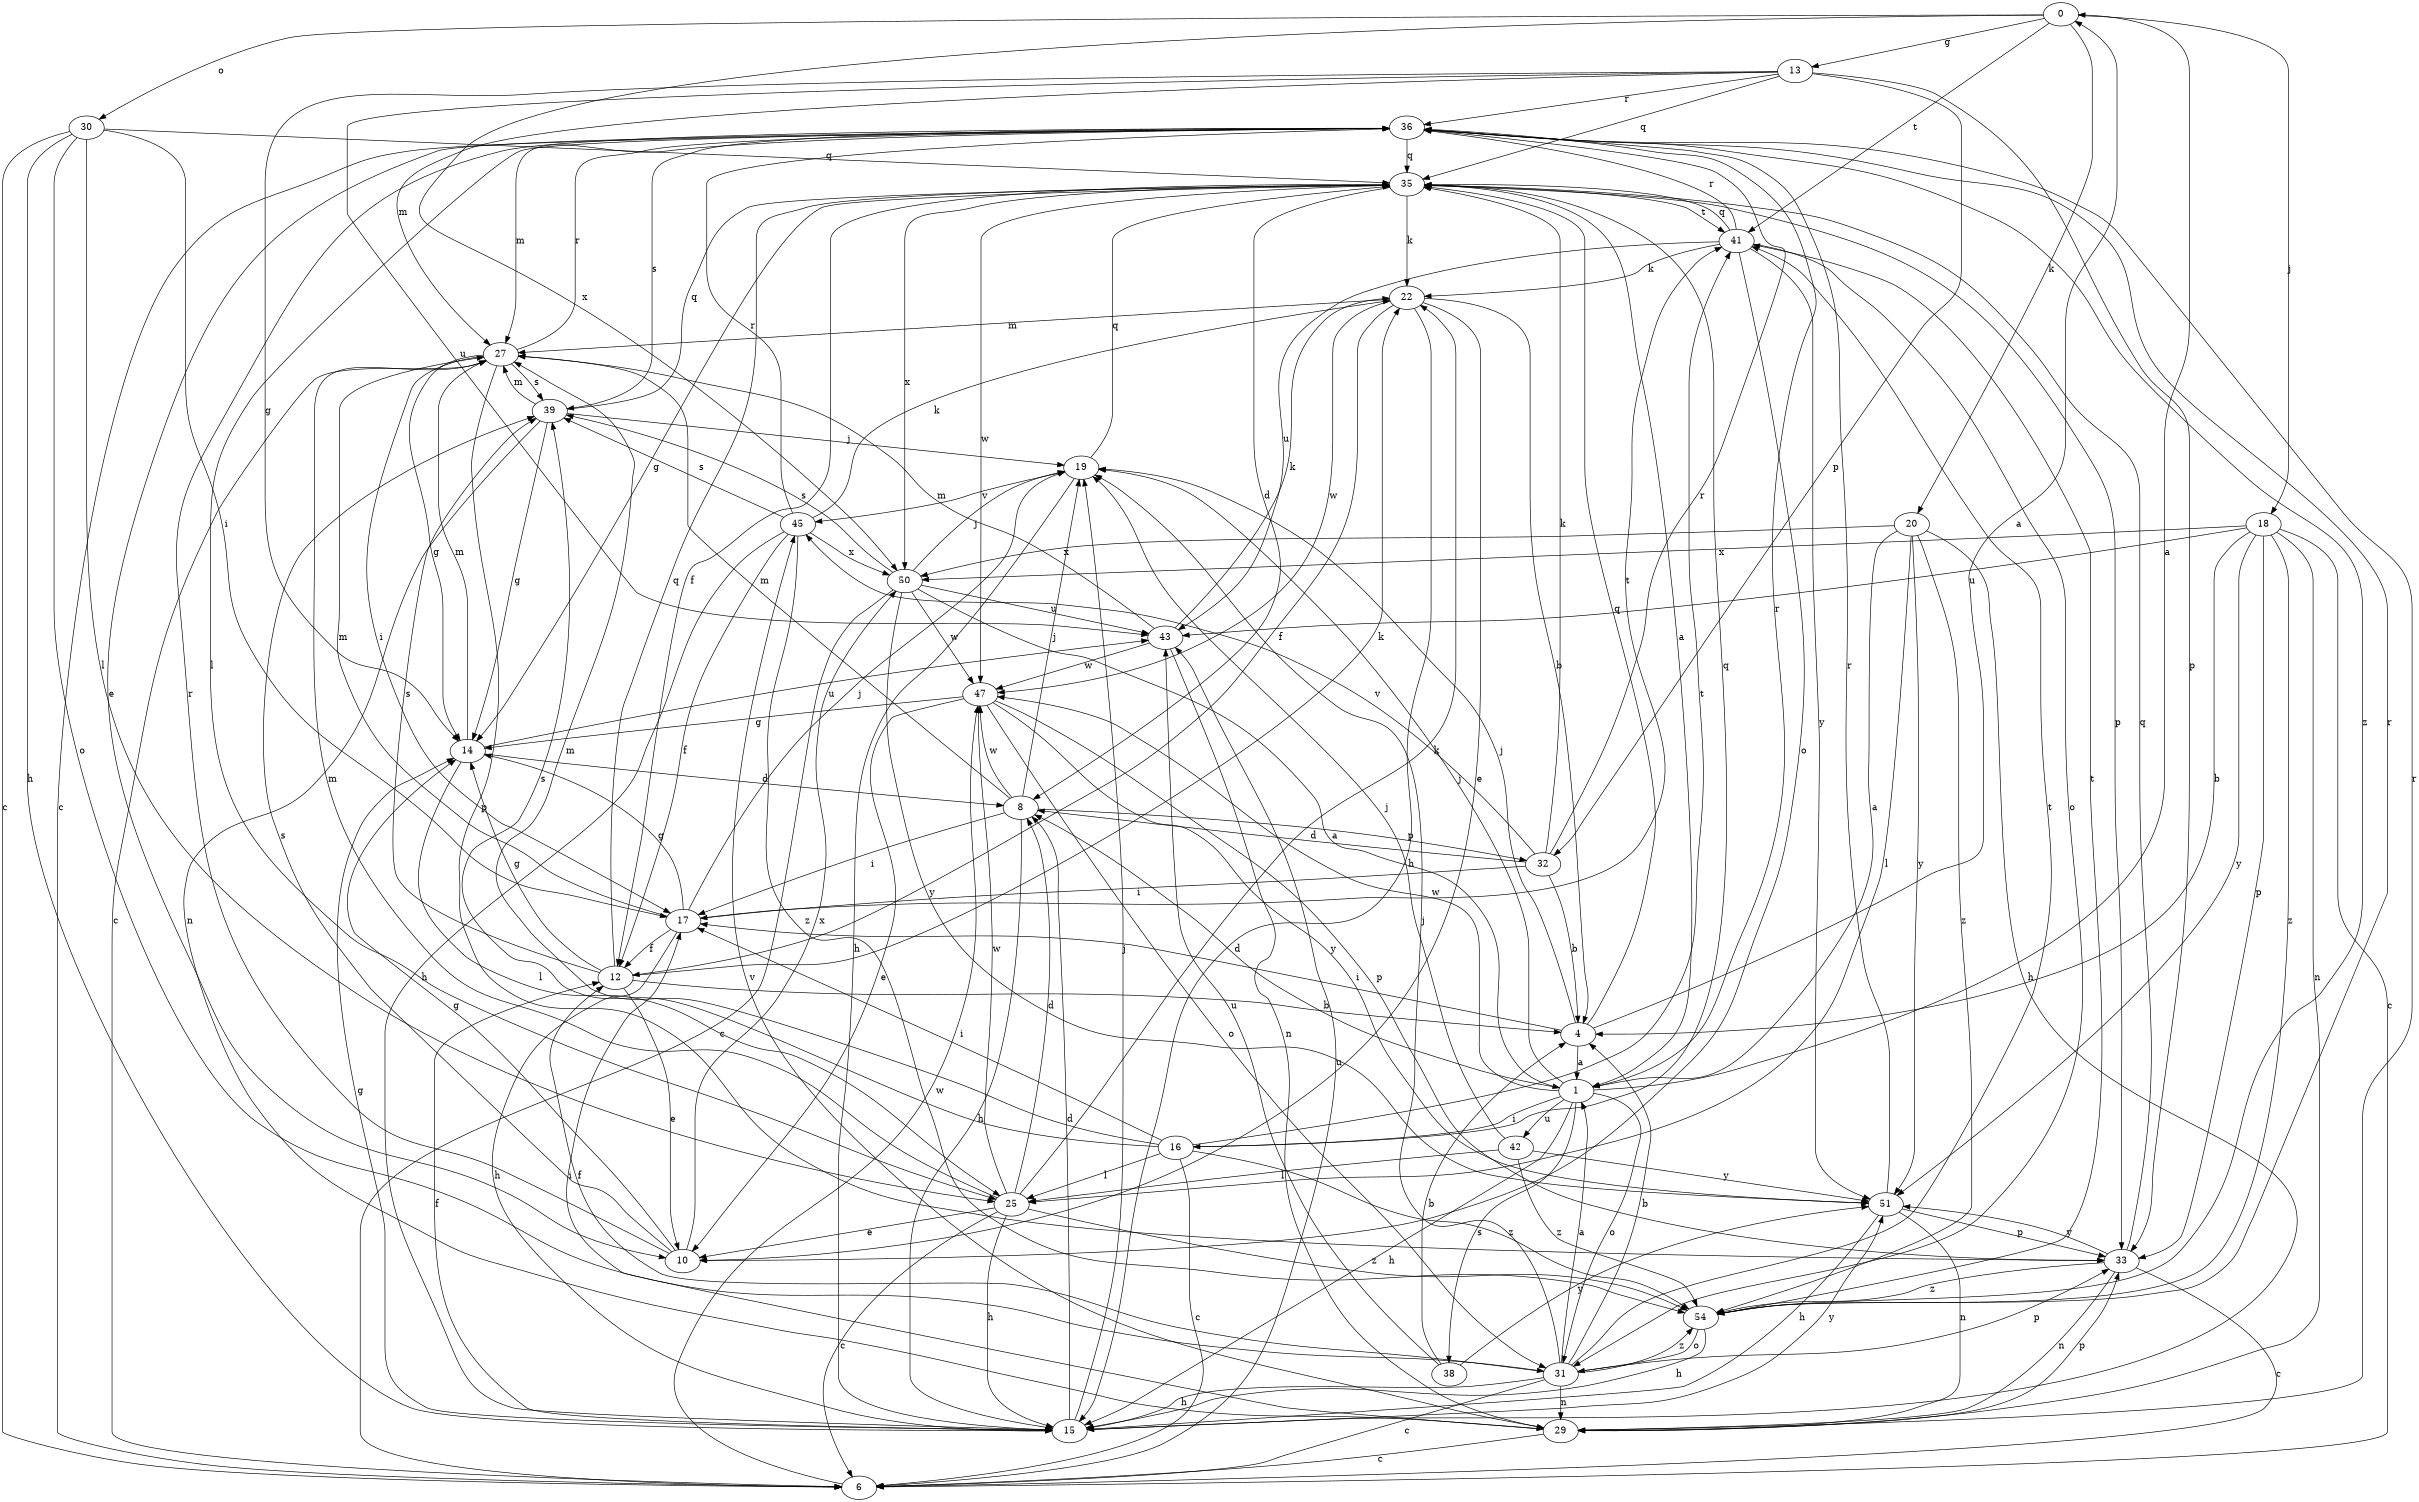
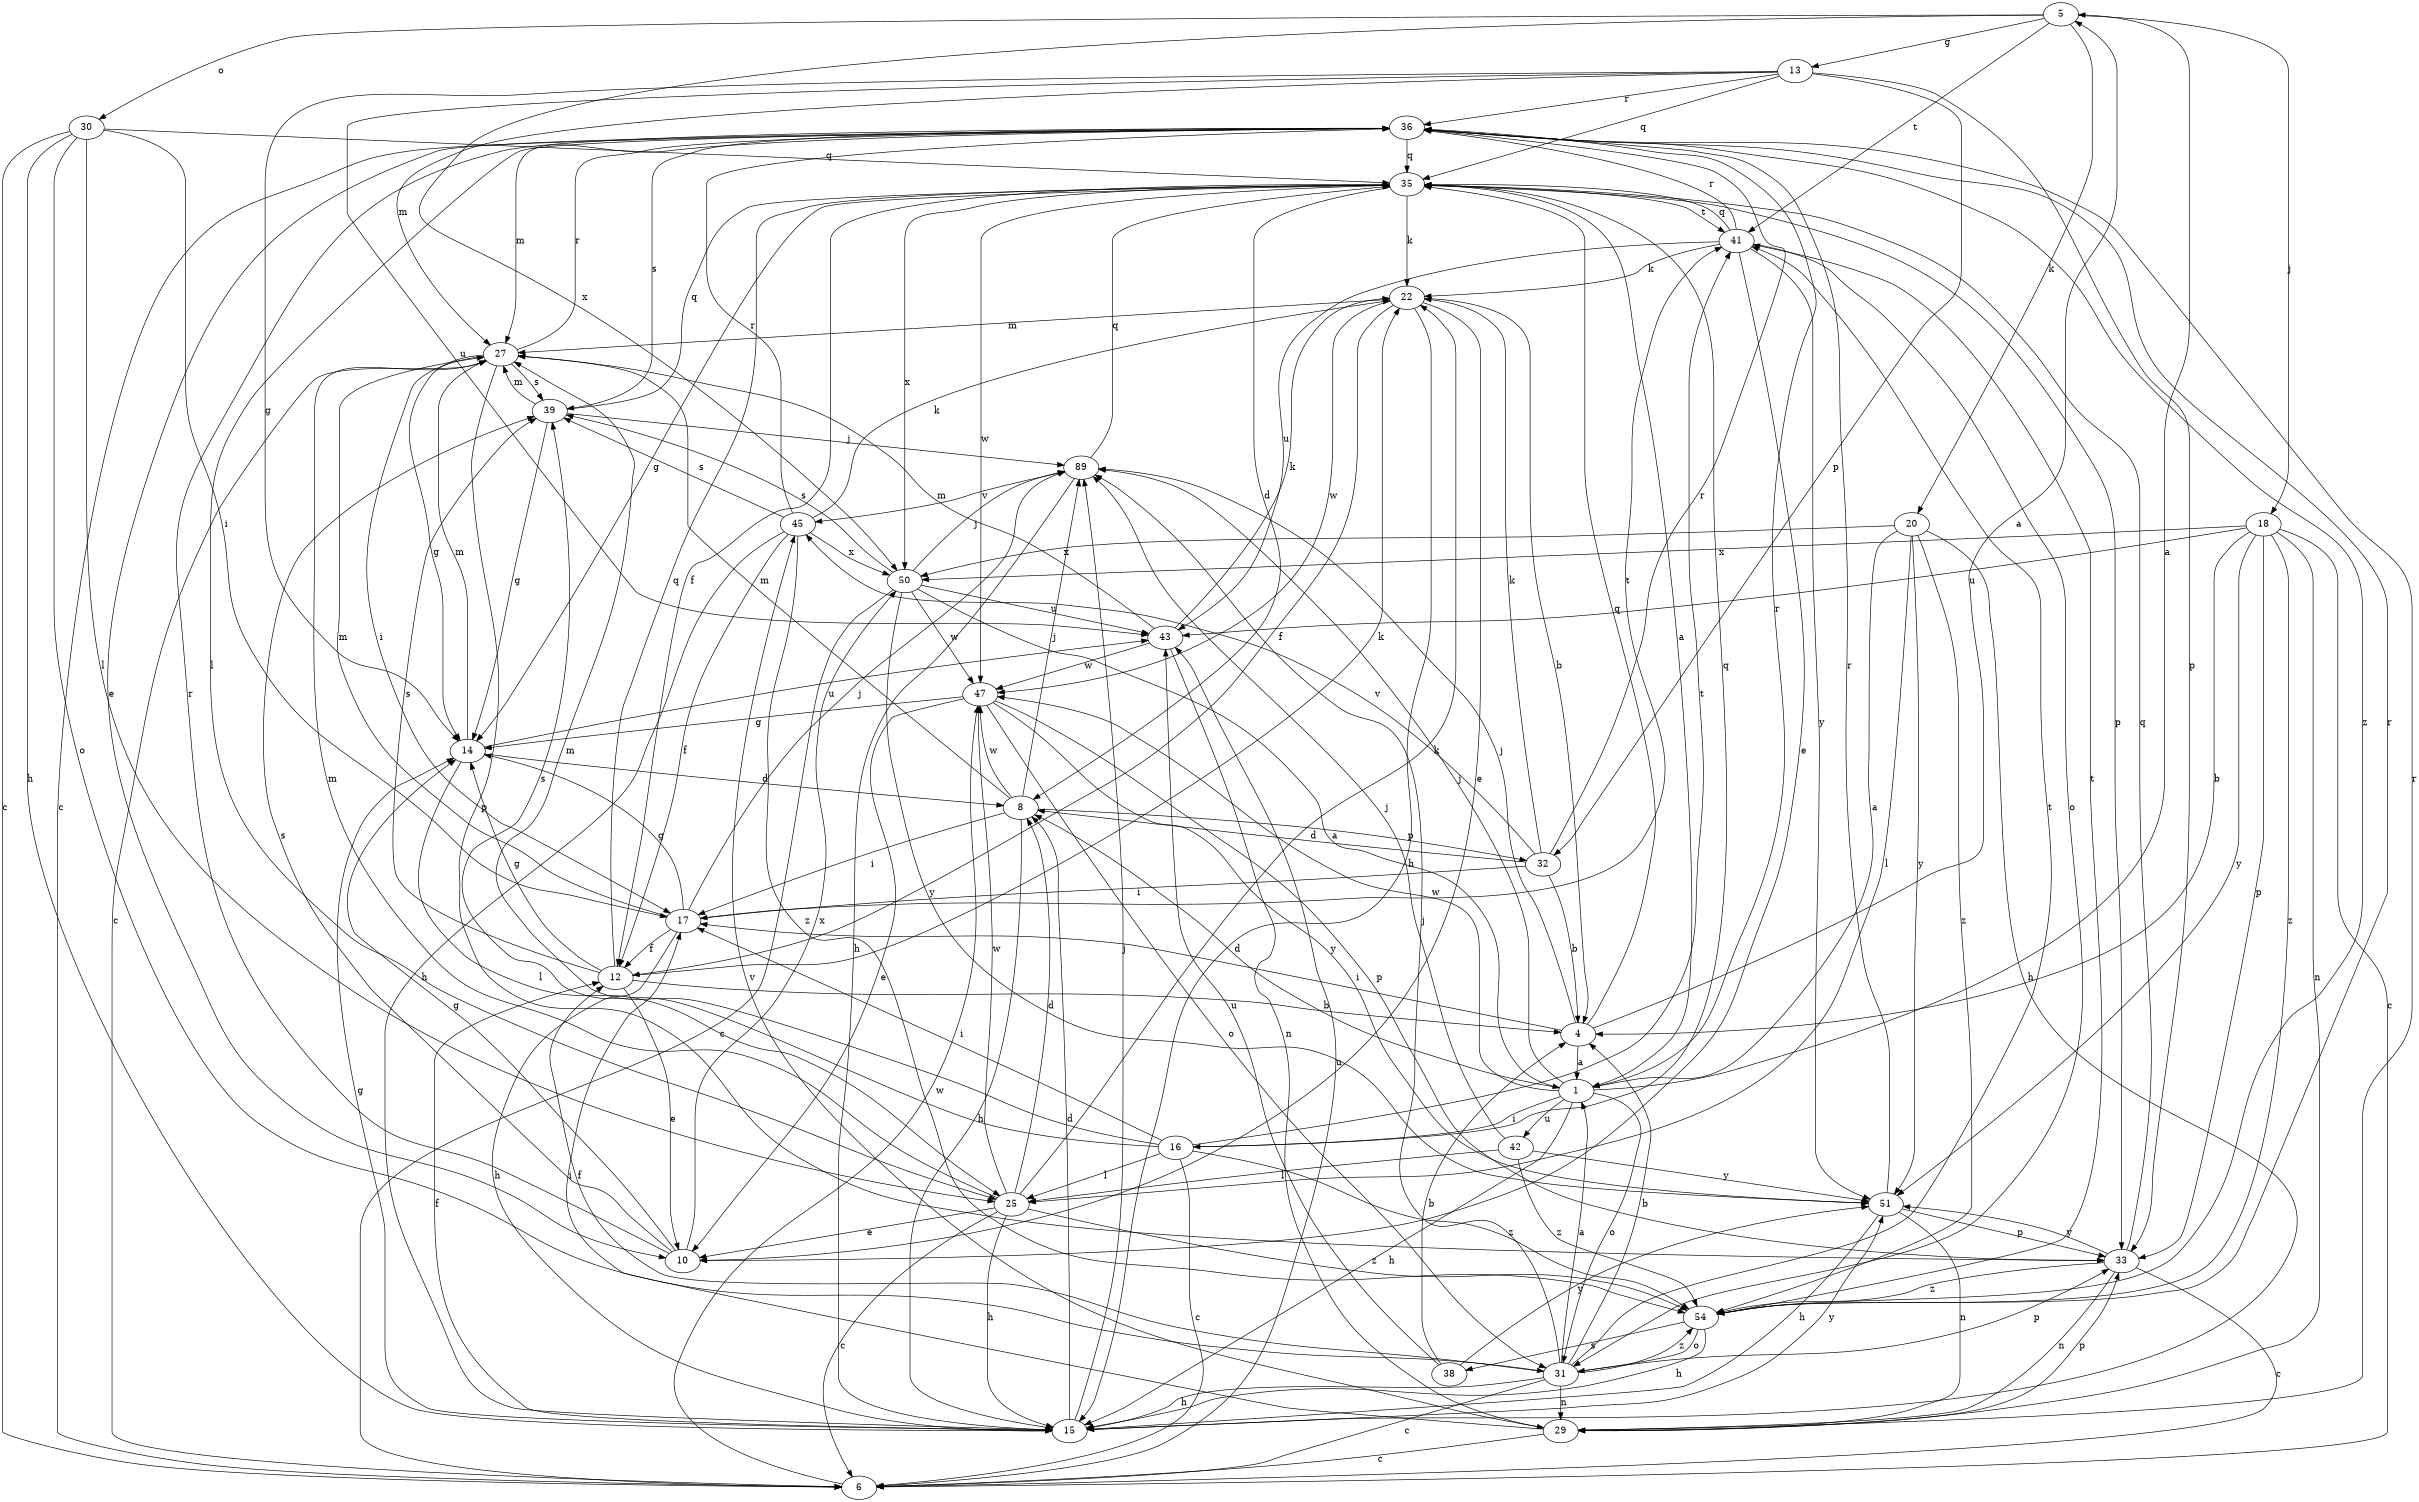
  strict digraph {
-   0
+   0 [label=5]
    13
    18
    20
    30
    41
    50
    36
    35
    43
    27
    32
    14
    33
    51
    4
    6
    54
    29
    1
    15
    25
    31
    17
    10
    22
-   19
+   19 [label=89]
    47
    39
    8
    16
    38
    42
    12
    45
    0 -> 13 [label=g]
    0 -> 18 [label=j]
    0 -> 20 [label=k]
    0 -> 30 [label=o]
    0 -> 41 [label=t]
    0 -> 50 [label=x]
    13 -> 36 [label=r]
    13 -> 35 [label=q]
    13 -> 43 [label=u]
    13 -> 27 [label=m]
    13 -> 32 [label=p]
    13 -> 14 [label=g]
    13 -> 33 [label=p]
    18 -> 50 [label=x]
    18 -> 43 [label=u]
    18 -> 33 [label=p]
    18 -> 51 [label=y]
    18 -> 4 [label=b]
    18 -> 6 [label=c]
    18 -> 54 [label=z]
    18 -> 29 [label=n]
    20 -> 50 [label=x]
    20 -> 51 [label=y]
    20 -> 54 [label=z]
    20 -> 1 [label=a]
    20 -> 15 [label=h]
    20 -> 25 [label=l]
    30 -> 35 [label=q]
    30 -> 6 [label=c]
    30 -> 15 [label=h]
    30 -> 25 [label=l]
    30 -> 31 [label=o]
    30 -> 17 [label=i]
    41 -> 36 [label=r]
    41 -> 35 [label=q]
    41 -> 43 [label=u]
    41 -> 51 [label=y]
    41 -> 31 [label=o]
-   41 -> 10 [label=o]
+   41 -> 10 [label=e]
    41 -> 22 [label=k]
    50 -> 43 [label=u]
    50 -> 51 [label=y]
    50 -> 6 [label=c]
    50 -> 1 [label=a]
    50 -> 19 [label=j]
    50 -> 47 [label=w]
    50 -> 39 [label=s]
    36 -> 35 [label=q]
    36 -> 27 [label=m]
    36 -> 6 [label=c]
    36 -> 54 [label=z]
    36 -> 25 [label=l]
    36 -> 10 [label=e]
    36 -> 39 [label=s]
    35 -> 41 [label=t]
    35 -> 50 [label=x]
    35 -> 14 [label=g]
    35 -> 33 [label=p]
    35 -> 1 [label=a]
    35 -> 22 [label=k]
    35 -> 47 [label=w]
    35 -> 8 [label=d]
    35 -> 12 [label=f]
    43 -> 27 [label=m]
    43 -> 29 [label=n]
    43 -> 22 [label=k]
    43 -> 47 [label=w]
    27 -> 36 [label=r]
    27 -> 14 [label=g]
    27 -> 33 [label=p]
    27 -> 6 [label=c]
    27 -> 17 [label=i]
    27 -> 39 [label=s]
    32 -> 36 [label=r]
    32 -> 4 [label=b]
    32 -> 17 [label=i]
-   32 -> 35 [label=k]
+   32 -> 22 [label=k]
    32 -> 8 [label=d]
    32 -> 45 [label=v]
    14 -> 43 [label=u]
    14 -> 27 [label=m]
    14 -> 25 [label=l]
    14 -> 8 [label=d]
    33 -> 35 [label=q]
    33 -> 51 [label=y]
    33 -> 6 [label=c]
    33 -> 54 [label=z]
    33 -> 29 [label=n]
    51 -> 36 [label=r]
    51 -> 33 [label=p]
    51 -> 29 [label=n]
    51 -> 15 [label=h]
    4 -> 0 [label=a]
    4 -> 35 [label=q]
    4 -> 1 [label=a]
    4 -> 17 [label=i]
    4 -> 19 [label=j]
    6 -> 43 [label=u]
    6 -> 47 [label=w]
    54 -> 41 [label=t]
    54 -> 36 [label=r]
    54 -> 15 [label=h]
    54 -> 31 [label=o]
    29 -> 36 [label=r]
    29 -> 33 [label=p]
    29 -> 6 [label=c]
    29 -> 17 [label=i]
    29 -> 45 [label=v]
    1 -> 0 [label=a]
    1 -> 36 [label=r]
    1 -> 15 [label=h]
    1 -> 31 [label=o]
    1 -> 19 [label=j]
    1 -> 47 [label=w]
    1 -> 8 [label=d]
    1 -> 16 [label=i]
-   1 -> 38 [label=s]
+   54 -> 38 [label=s]
    1 -> 42 [label=u]
    15 -> 14 [label=g]
    15 -> 51 [label=y]
    15 -> 19 [label=j]
    15 -> 8 [label=d]
    15 -> 12 [label=f]
    25 -> 27 [label=m]
    25 -> 6 [label=c]
    25 -> 54 [label=z]
    25 -> 15 [label=h]
    25 -> 10 [label=e]
    25 -> 22 [label=k]
    25 -> 47 [label=w]
    25 -> 8 [label=d]
    31 -> 41 [label=t]
    31 -> 33 [label=p]
    31 -> 4 [label=b]
    31 -> 6 [label=c]
    31 -> 54 [label=z]
    31 -> 29 [label=n]
    31 -> 1 [label=a]
    31 -> 15 [label=h]
    31 -> 19 [label=j]
    31 -> 12 [label=f]
    17 -> 41 [label=t]
    17 -> 27 [label=m]
    17 -> 14 [label=g]
    17 -> 15 [label=h]
    17 -> 19 [label=j]
    17 -> 12 [label=f]
    10 -> 50 [label=x]
    10 -> 36 [label=r]
    10 -> 14 [label=g]
    10 -> 39 [label=s]
    22 -> 27 [label=m]
    22 -> 4 [label=b]
    22 -> 15 [label=h]
    22 -> 10 [label=e]
    22 -> 47 [label=w]
    22 -> 12 [label=f]
    19 -> 35 [label=q]
    19 -> 15 [label=h]
    19 -> 45 [label=v]
    47 -> 14 [label=g]
    47 -> 33 [label=p]
    47 -> 51 [label=y]
    47 -> 31 [label=o]
    47 -> 10 [label=e]
    39 -> 35 [label=q]
    39 -> 27 [label=m]
    39 -> 14 [label=g]
-   39 -> 29 [label=n]
    39 -> 19 [label=j]
    8 -> 27 [label=m]
    8 -> 32 [label=p]
    8 -> 15 [label=h]
    8 -> 17 [label=i]
    8 -> 19 [label=j]
    8 -> 47 [label=w]
    16 -> 41 [label=t]
    16 -> 35 [label=q]
    16 -> 27 [label=m]
    16 -> 6 [label=c]
    16 -> 54 [label=z]
    16 -> 25 [label=l]
    16 -> 17 [label=i]
    16 -> 39 [label=s]
    38 -> 43 [label=u]
    38 -> 51 [label=y]
    38 -> 4 [label=b]
    42 -> 51 [label=y]
    42 -> 54 [label=z]
    42 -> 25 [label=l]
    42 -> 19 [label=j]
    12 -> 35 [label=q]
    12 -> 14 [label=g]
    12 -> 4 [label=b]
    12 -> 10 [label=e]
    12 -> 22 [label=k]
    12 -> 39 [label=s]
    45 -> 50 [label=x]
    45 -> 36 [label=r]
    45 -> 54 [label=z]
    45 -> 15 [label=h]
    45 -> 22 [label=k]
    45 -> 39 [label=s]
    45 -> 12 [label=f]
  }
